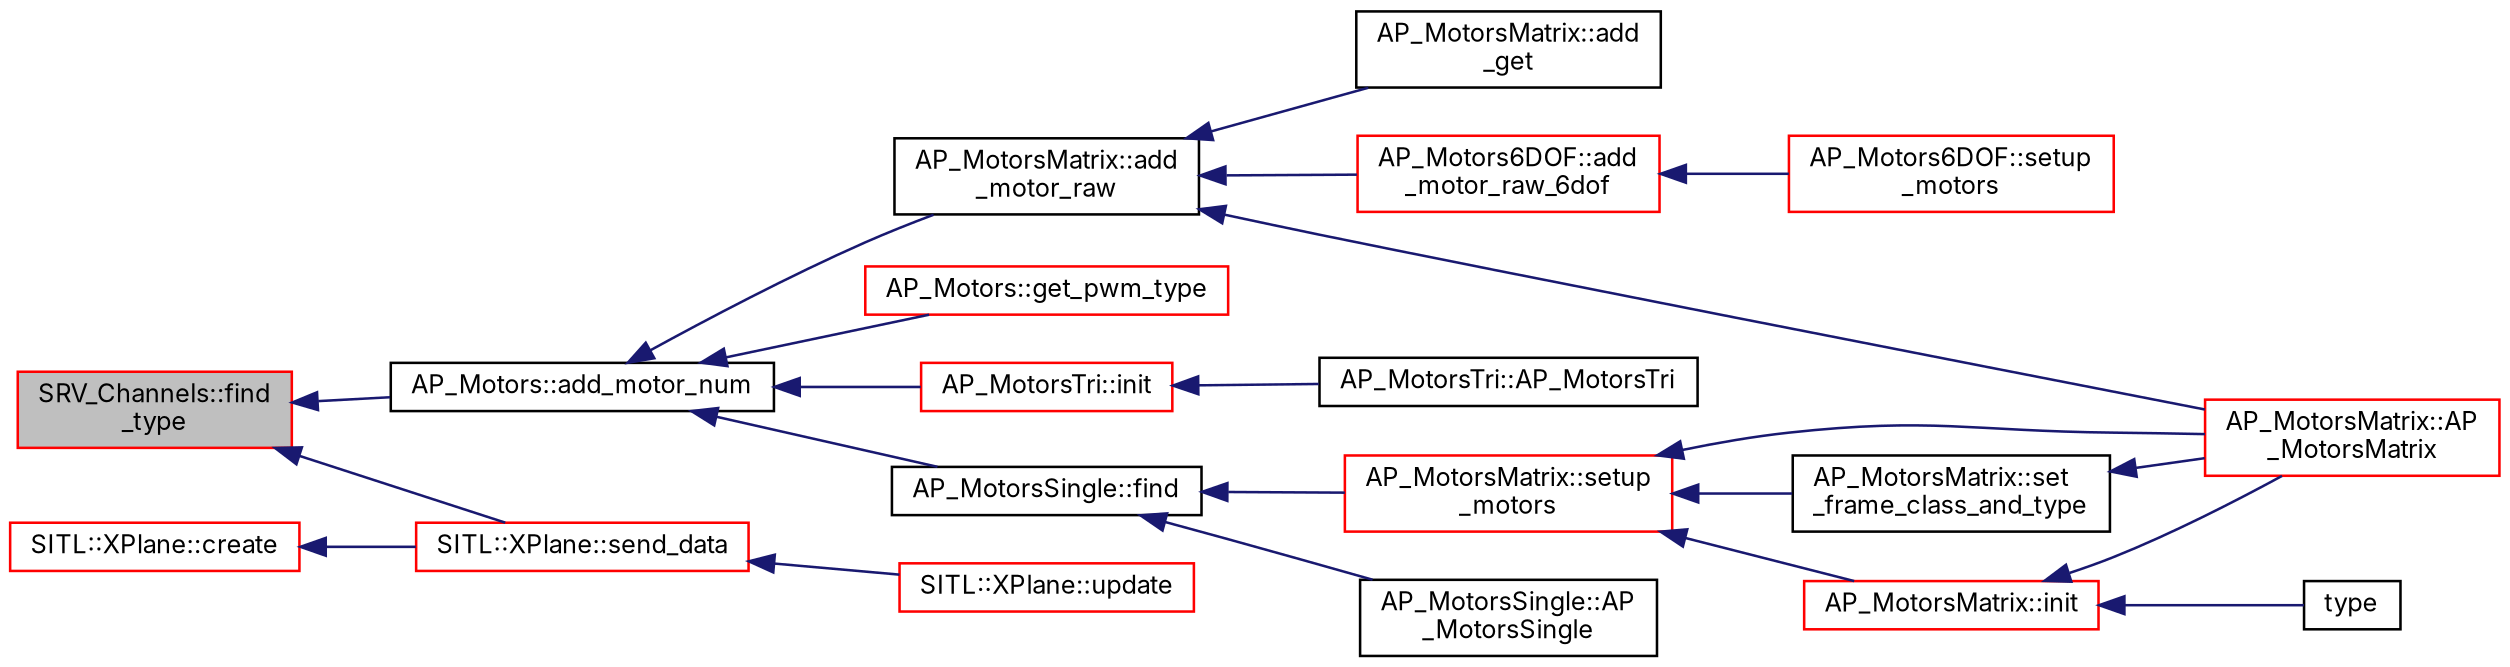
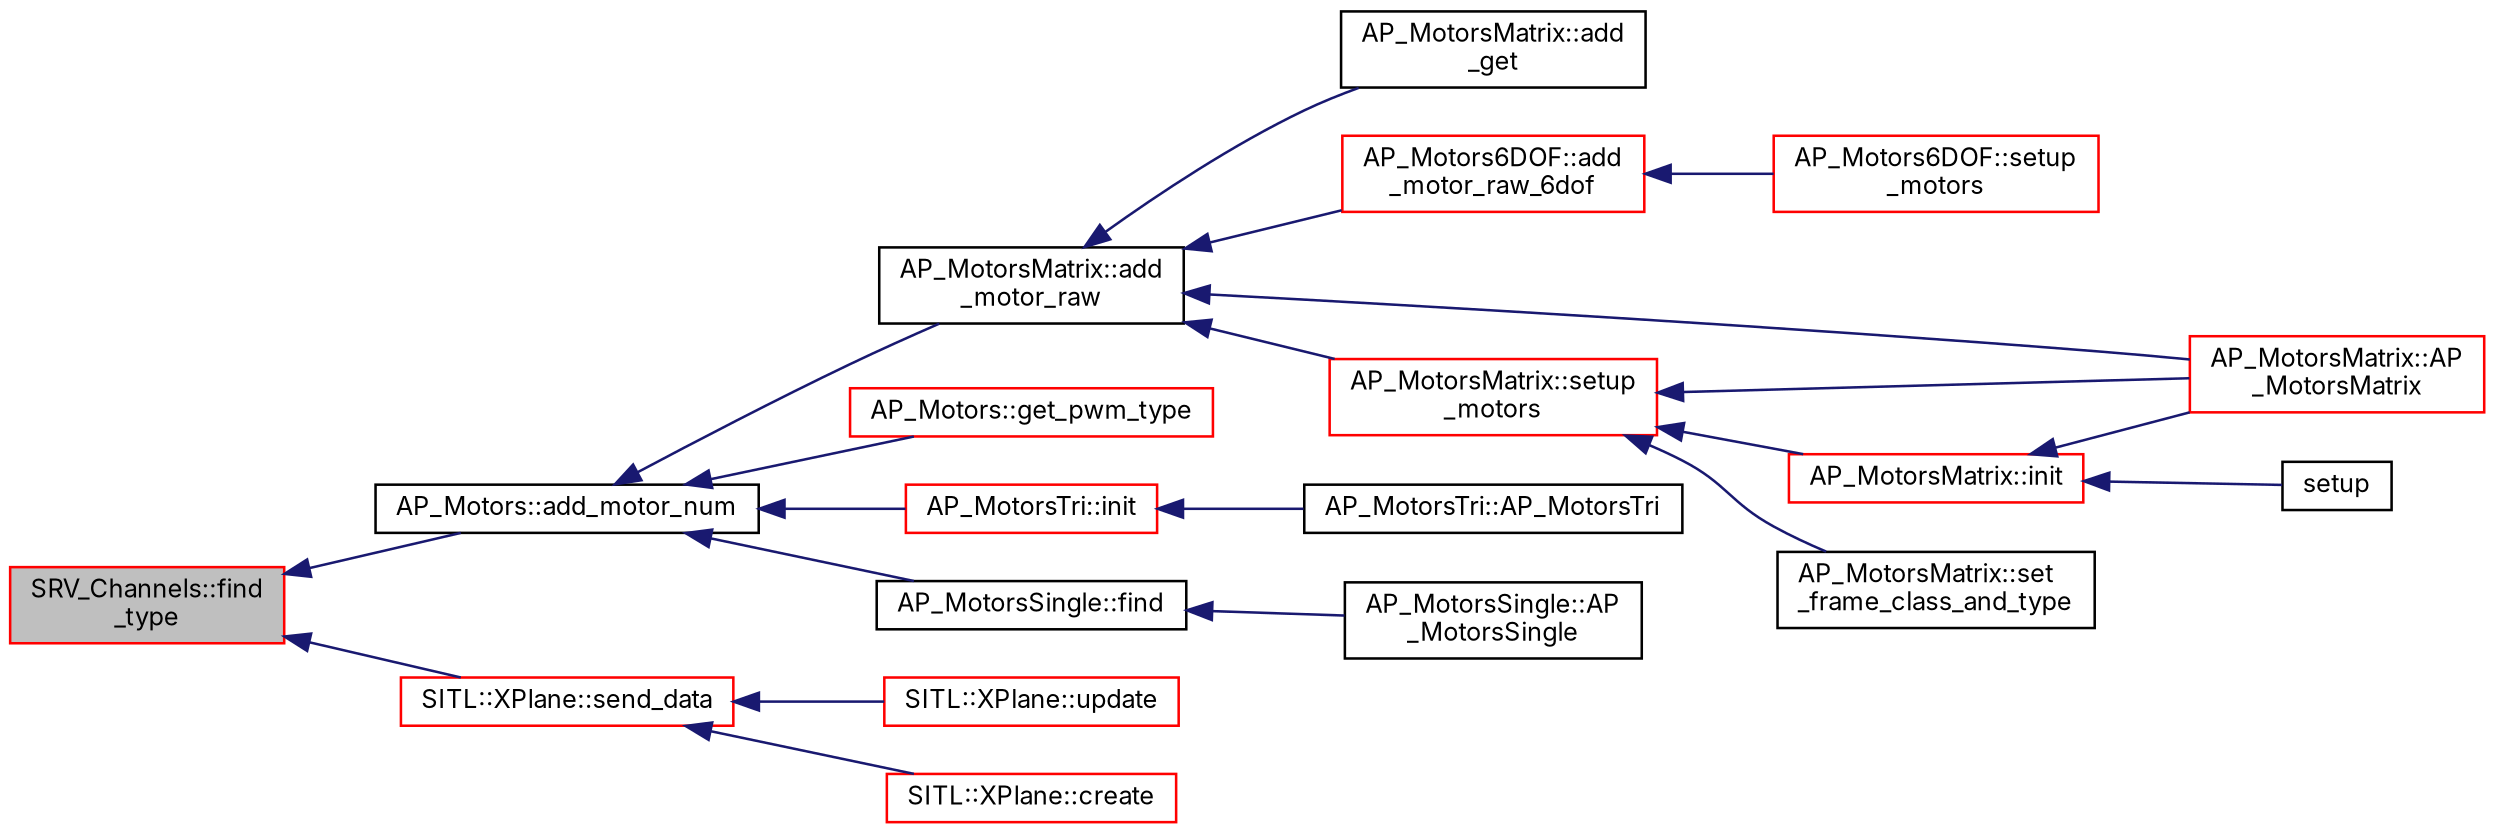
  digraph {
    fontname=Inter
    rankdir=LR
    node [color=red fillcolor=white fontname=Inter fontsize=10 shape=record style=filled]
    edge [color=midnightblue dir=back fontname=Inter fontsize=10 labelfontname=Helvetica labelfontsize=10 style=solid]
    n1 [fillcolor=grey75 fontcolor=black height=0.2 label="SRV_Channels::find\l_type" width=0.4]
    n2 [color=black height=0.2 label="AP_Motors::add_motor_num" width=0.4]
    n3 [height=0.2 label="SITL::XPlane::send_data" width=0.4]
    n4 [color=black height=0.2 label="AP_MotorsMatrix::add\l_motor_raw" width=0.4]
    n5 [height=0.2 label="AP_Motors::get_pwm_type" width=0.4]
    n6 [height=0.2 label="AP_MotorsTri::init" width=0.4]
    n7 [color=black height=0.2 label="AP_MotorsSingle::find" width=0.4]
    n8 [height=0.2 label="SITL::XPlane::update" width=0.4]
    n9 [height=0.2 label="SITL::XPlane::create" width=0.4]
    n10 [color=black height=0.2 label="AP_MotorsMatrix::add\l_get" width=0.4]
    n11 [height=0.2 label="AP_Motors6DOF::add\l_motor_raw_6dof" width=0.4]
    n12 [height=0.2 label="AP_MotorsMatrix::AP\l_MotorsMatrix" width=0.4]
    n13 [height=0.2 label="AP_MotorsMatrix::setup\l_motors" width=0.4]
    n14 [color=black height=0.2 label="AP_MotorsTri::AP_MotorsTri" width=0.4]
    n15 [color=black height=0.2 label="AP_MotorsSingle::AP\l_MotorsSingle" width=0.4]
    n16 [height=0.2 label="AP_Motors6DOF::setup\l_motors" width=0.4]
    n17 [height=0.2 label="AP_MotorsMatrix::init" width=0.4]
    n18 [color=black height=0.2 label="AP_MotorsMatrix::set\l_frame_class_and_type" width=0.4]
-   n19 [color=black height=0.2 label=type width=0.4]
+   n19 [color=black height=0.2 label=setup width=0.4]
    n1 -> n2
    n1 -> n3
    n2 -> n4
    n2 -> n5
    n2 -> n6
    n2 -> n7
    n3 -> n8
-   n9 -> n3
+   n3 -> n9
    n4 -> n10
    n4 -> n11
    n4 -> n12
-   n7 -> n13
+   n4 -> n13
    n6 -> n14
    n7 -> n15
    n11 -> n16
    n13 -> n12
    n13 -> n17
    n13 -> n18
    n17 -> n12
    n17 -> n19
-   n18 -> n12
  }
